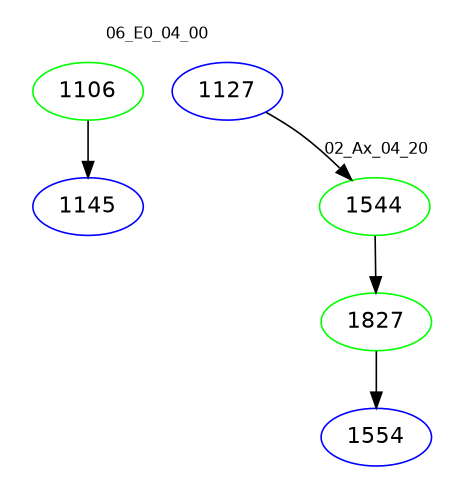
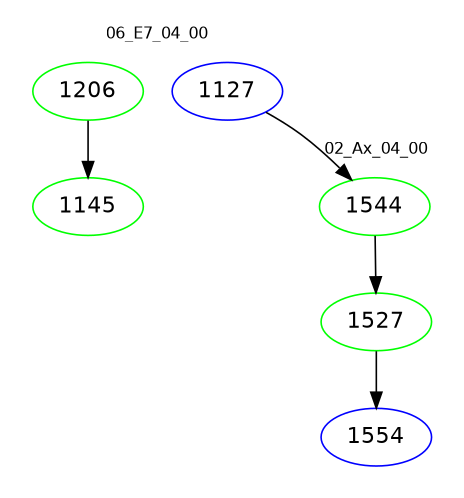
  digraph {
    fontname="DejaVu Sans"
    node [color=green fontname="DejaVu Sans"]
    edge [color=black fontname="DejaVu Sans"]
    n1 [label=1544]
-   n2 [label=1827]
+   n2 [label=1527]
    n3 [color=blue label=1554]
    n4 [color=blue label=1127]
-   n5 [label=1106]
-   n6 [color=blue label=1145]
+   n5 [label=1206]
+   n6 [label=1145]
    subgraph cluster_1 {
      color=white
      fontsize=10
-     label="02_Ax_04_20"
+     label="02_Ax_04_00"
      n1
      n2
      n3
    }
    subgraph cluster_2 {
      color=white
      fontsize=10
-     label="06_E0_04_00"
+     label="06_E7_04_00"
      n4
      n5
      n6
    }
    n1 -> n2
    n2 -> n3
    n4 -> n1
    n5 -> n6
  }
